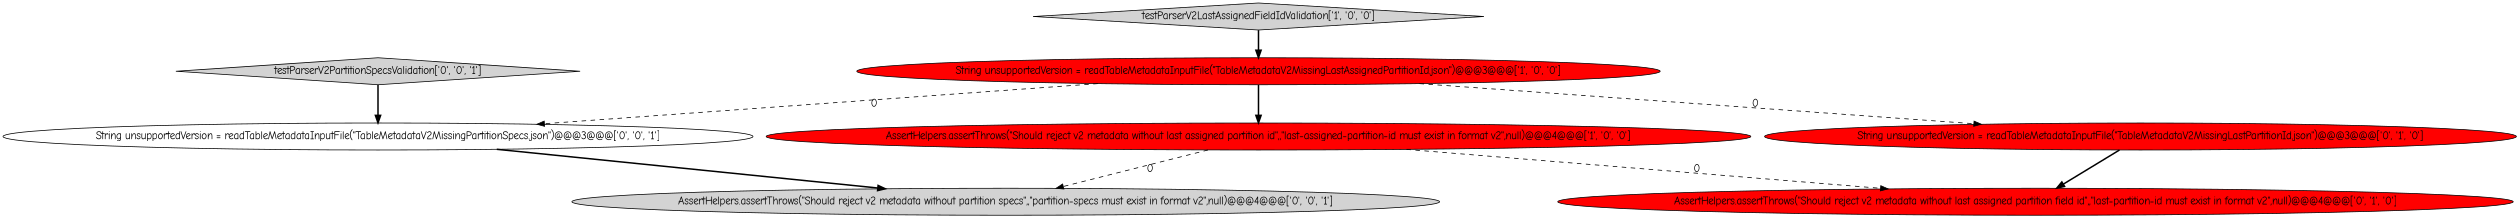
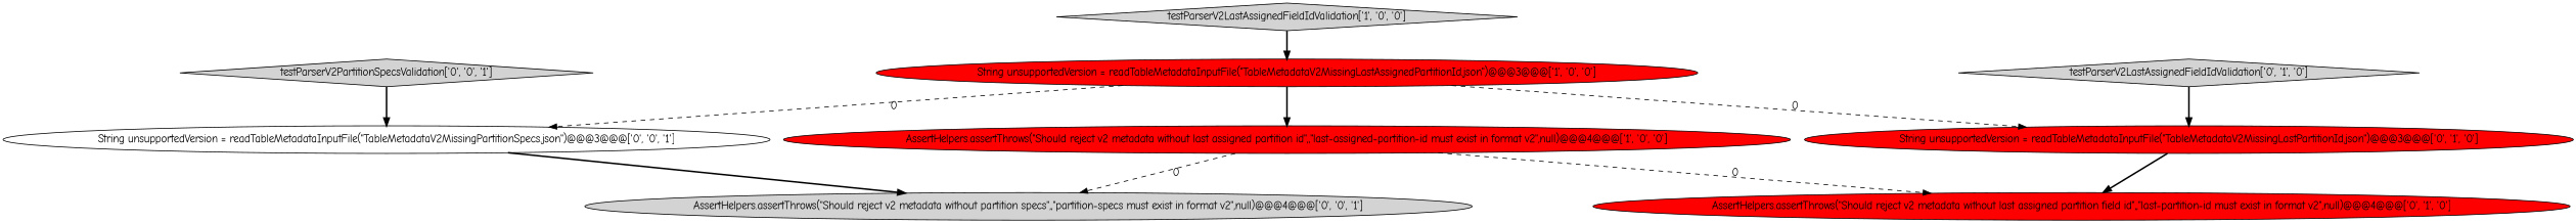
  digraph {
    fontname="Comic Neue"
    node [fillcolor=lightgray shape=ellipse style=filled fontname="Comic Neue"]
    edge [style=bold fontname="Comic Neue"]
    n1 [label="AssertHelpers.assertThrows(\"Should reject v2 metadata without partition specs\",,\"partition-specs must exist in format v2\",null)@@@4@@@['0', '0', '1']"]
+   n2 [label="testParserV2LastAssignedFieldIdValidation['0', '1', '0']" shape=diamond]
    n3 [fillcolor=red label="String unsupportedVersion = readTableMetadataInputFile(\"TableMetadataV2MissingLastPartitionId.json\")@@@3@@@['0', '1', '0']"]
    n4 [fillcolor=red label="AssertHelpers.assertThrows(\"Should reject v2 metadata without last assigned partition field id\",,\"last-partition-id must exist in format v2\",null)@@@4@@@['0', '1', '0']"]
    n5 [label="testParserV2PartitionSpecsValidation['0', '0', '1']" shape=diamond]
    n6 [fillcolor=white label="String unsupportedVersion = readTableMetadataInputFile(\"TableMetadataV2MissingPartitionSpecs.json\")@@@3@@@['0', '0', '1']"]
    n7 [fillcolor=red label="String unsupportedVersion = readTableMetadataInputFile(\"TableMetadataV2MissingLastAssignedPartitionId.json\")@@@3@@@['1', '0', '0']"]
    n8 [fillcolor=red label="AssertHelpers.assertThrows(\"Should reject v2 metadata without last assigned partition id\",,\"last-assigned-partition-id must exist in format v2\",null)@@@4@@@['1', '0', '0']"]
    n9 [label="testParserV2LastAssignedFieldIdValidation['1', '0', '0']" shape=diamond]
+   n2 -> n3
    n3 -> n4
    n5 -> n6
    n6 -> n1
    n7 -> n3 [label=0 style=dashed]
    n7 -> n6 [label=0 style=dashed]
    n7 -> n8
    n8 -> n1 [label=0 style=dashed]
    n8 -> n4 [label=0 style=dashed]
    n9 -> n7
  }
